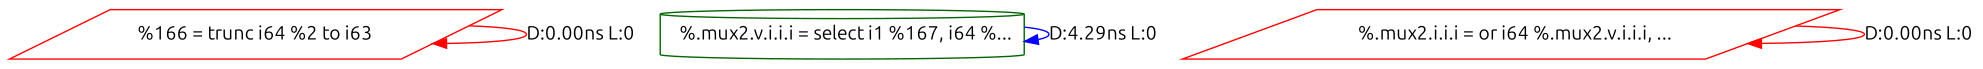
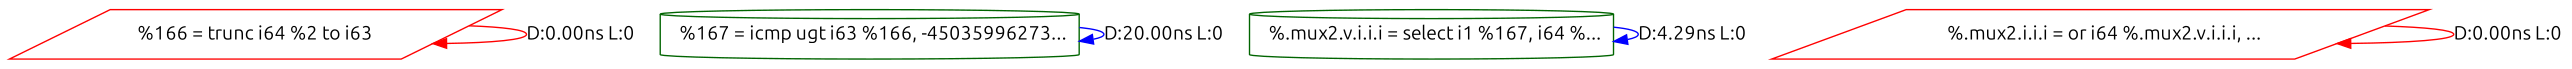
  digraph {
    fontname=Ubuntu
    node [color=red fontname=Ubuntu shape=parallelogram]
    edge [color=red fontname=Ubuntu]
    n1 [label="%166 = trunc i64 %2 to i63"]
+   n2 [color=darkgreen label="  %167 = icmp ugt i63 %166, -45035996273..." shape=cylinder]
    n3 [color=darkgreen label="  %.mux2.v.i.i.i = select i1 %167, i64 %..." shape=cylinder]
    n4 [label="  %.mux2.i.i.i = or i64 %.mux2.v.i.i.i, ..."]
    n1 -> n1 [label="D:0.00ns L:0"]
+   n2 -> n2 [color=blue label="D:20.00ns L:0"]
    n3 -> n3 [color=blue label="D:4.29ns L:0"]
    n4 -> n4 [label="D:0.00ns L:0"]
  }
